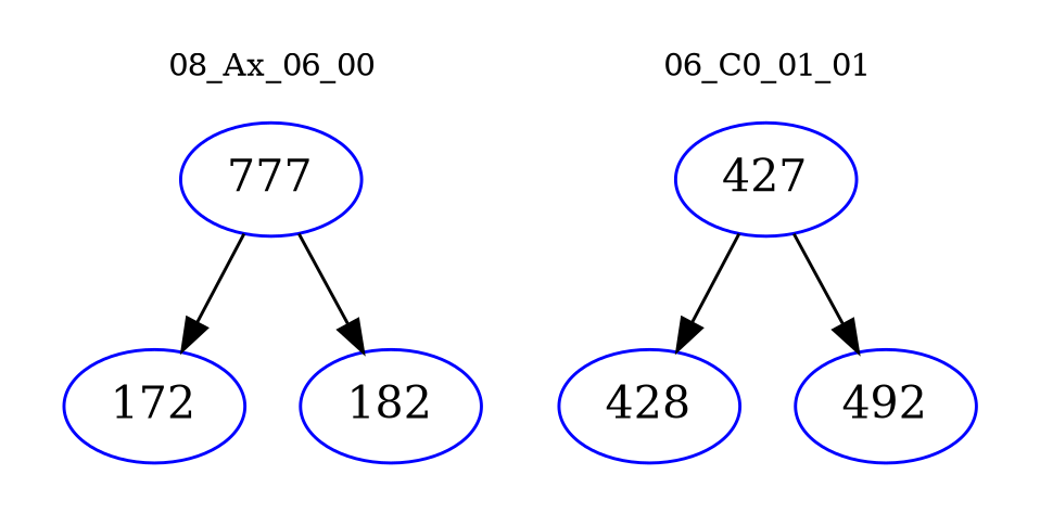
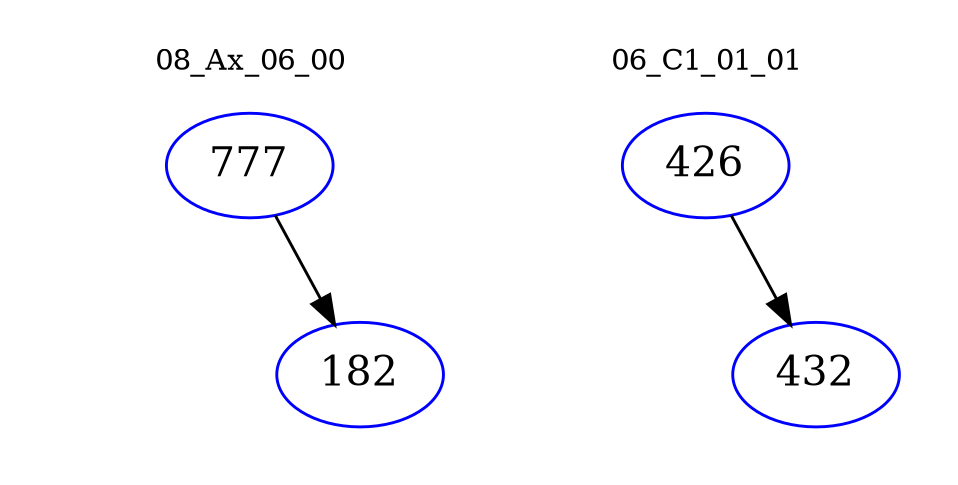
  digraph {
    fontname="DejaVu Serif"
    node [color=blue fontname="DejaVu Serif"]
    edge [color=black fontname="DejaVu Serif"]
    n1 [label=777]
-   n2 [label=172]
    n3 [label=182]
-   n4 [label=427]
-   n5 [label=428]
-   n6 [label=492]
+   n4 [label=426]
+   n6 [label=432]
    subgraph cluster_1 {
      color=white
      fontsize=10
      label="08_Ax_06_00"
      n1
-     n2
      n3
    }
    subgraph cluster_2 {
      color=white
      fontsize=10
-     label="06_C0_01_01"
+     label="06_C1_01_01"
      n4
-     n5
      n6
    }
-   n1 -> n2
    n1 -> n3
-   n4 -> n5
    n4 -> n6
  }
